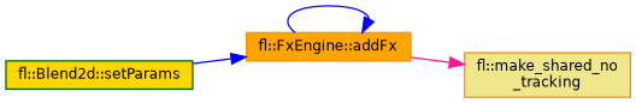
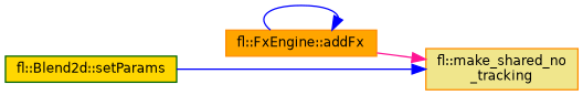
  digraph {
    rankdir=RL
    node [color=darkorange fontname=Helvetica fontsize=10 shape=box style=filled]
    edge [color=blue dir=back fontname=Helvetica fontsize=10 labelfontname=Helvetica labelfontsize=10 style=solid]
    n1 [fillcolor=khaki fontcolor=black height=0.2 label="fl::make_shared_no\l_tracking" width=0.4]
    n2 [fillcolor=orange height=0.2 label="fl::FxEngine::addFx" width=0.4]
    n3 [color=darkgreen fillcolor=gold height=0.2 label="fl::Blend2d::setParams" width=0.4]
    n1 -> n2 [color=deeppink]
-   n2 -> n3
+   n1 -> n3
    n2 -> n2
  }
